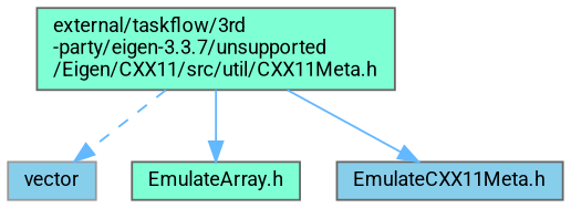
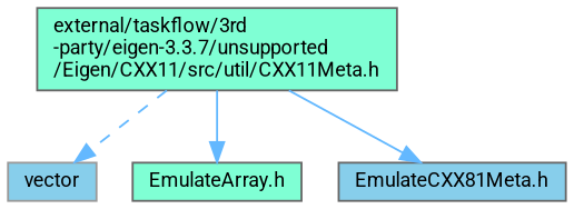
  digraph {
    fontname=Roboto
    node [color=grey40 fillcolor=aquamarine fontname=Roboto fontsize=10 shape=box style=filled]
    edge [color=steelblue1 fontname=Roboto fontsize=10 labelfontname=Helvetica labelfontsize=10 style=solid]
    n1 [color=gray40 fontcolor=black height=0.2 label="external/taskflow/3rd\l-party/eigen-3.3.7/unsupported\l/Eigen/CXX11/src/util/CXX11Meta.h" width=0.4]
    n2 [color=grey60 fillcolor=skyblue height=0.2 label=vector width=0.4]
    n3 [height=0.2 label="EmulateArray.h" width=0.4]
-   n4 [fillcolor=skyblue height=0.2 label="EmulateCXX11Meta.h" width=0.4]
+   n4 [fillcolor=skyblue height=0.2 label="EmulateCXX81Meta.h" width=0.4]
    n1 -> n2 [style=dashed]
    n1 -> n3
    n1 -> n4
  }
